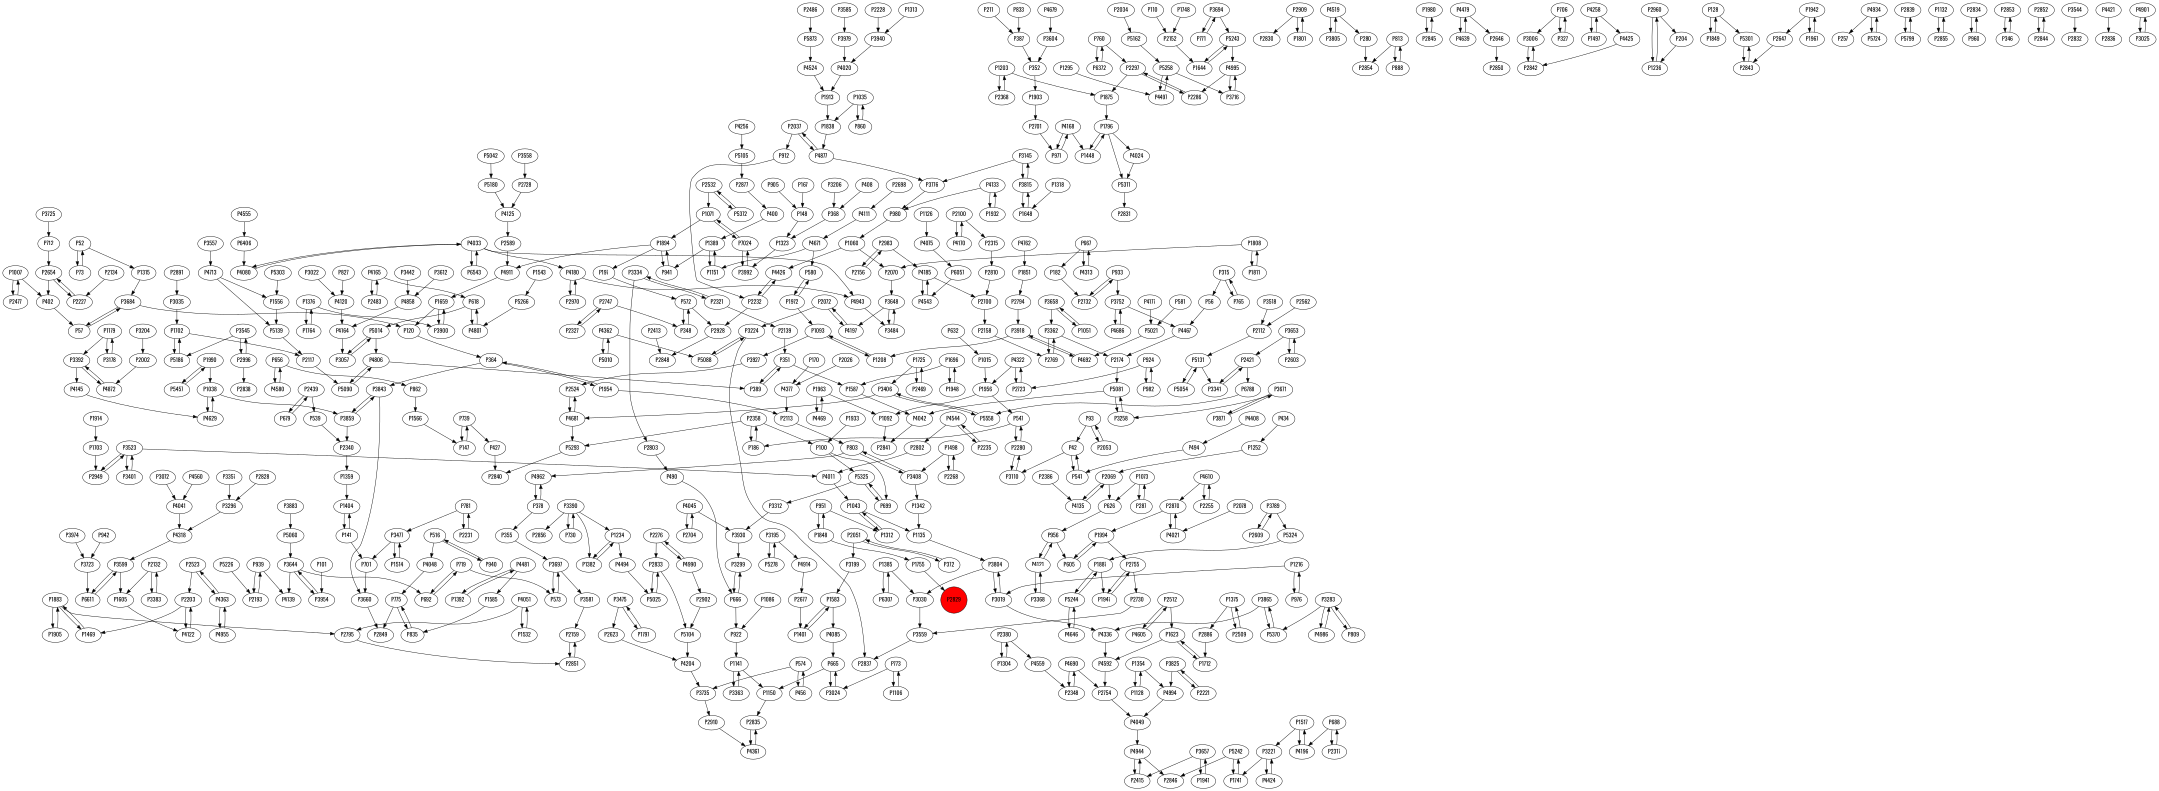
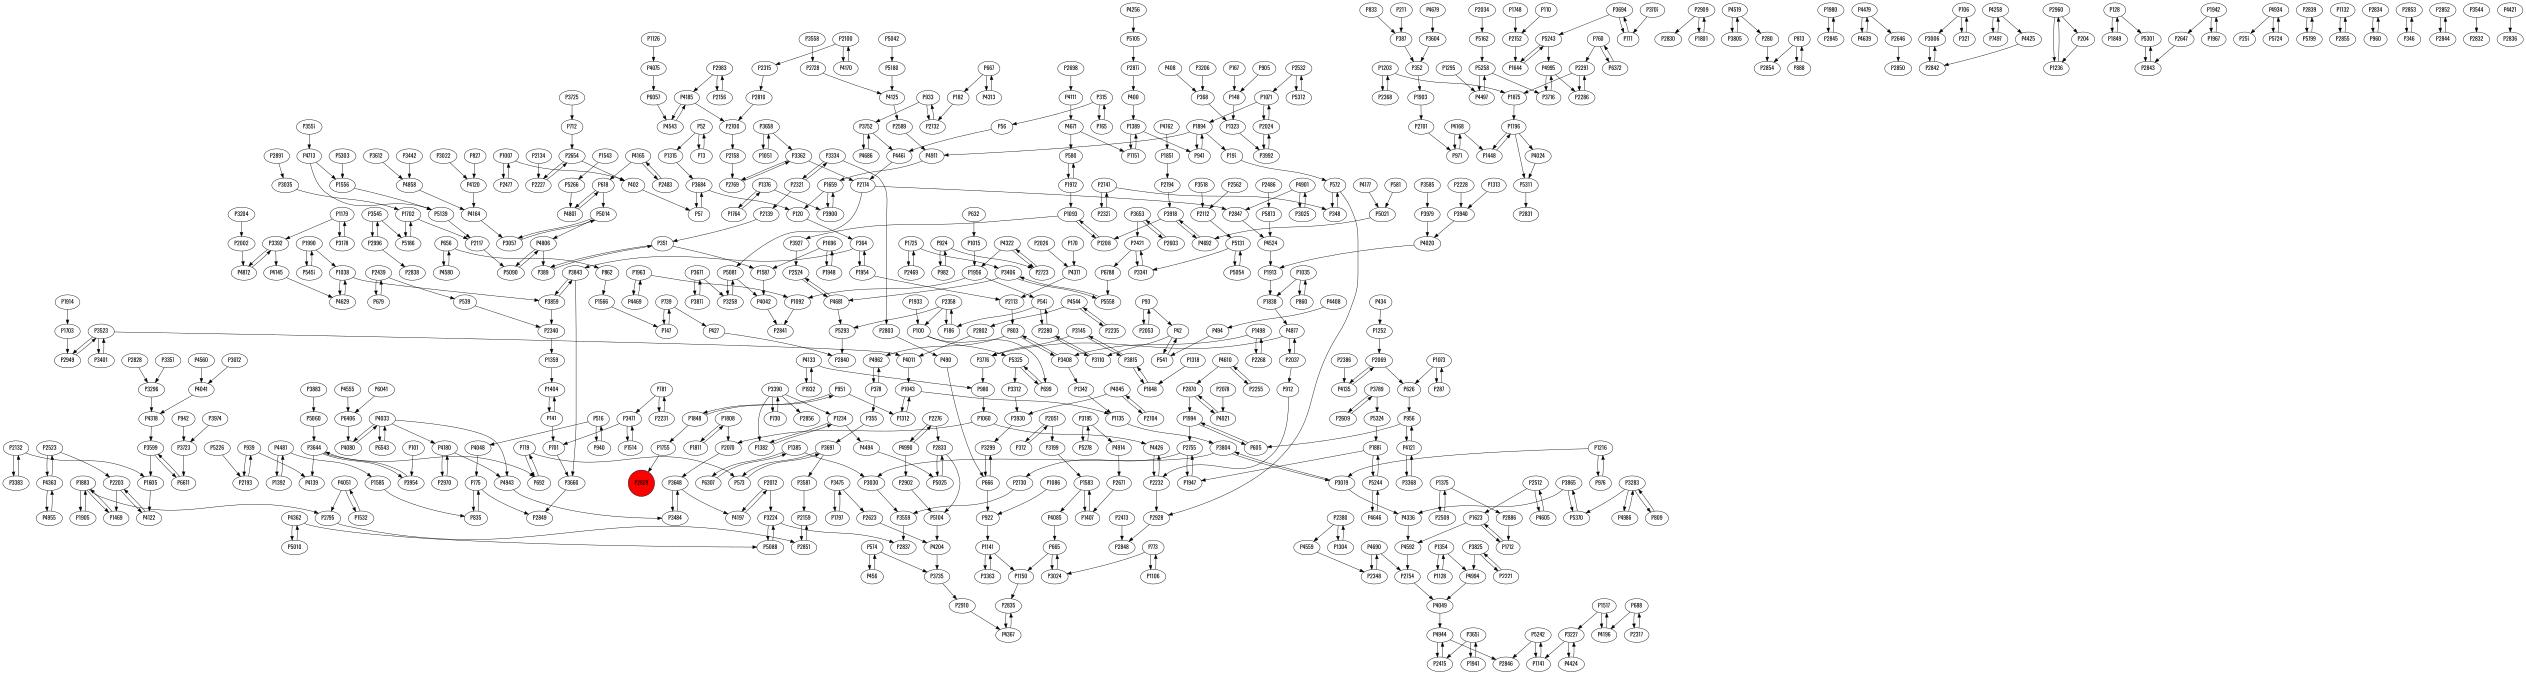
  digraph {
    fontname=Oswald
    node [fontname=Oswald]
    edge [fontname=Oswald]
    P3523
    P2949
    P3401
    P4011
    P1043
    P5873
    P4524
    P1913
    P1838
    P3559
    P2837
    P4133
    P1932
    P980
    P1060
    P1498
    P3408
    P2268
    P1342
    P803
    P1135
    P4962
    P3022
    P4120
    P4164
    P3057
    P4877
    P2037
    P3776
    P912
    P2232
    P1315
    P3684
    P120
    P57
    P364
    P1712
    P1623
    P4592
    P2754
    P2072
    P4197
    P3224
    P5088
    P667
    P182
    P4313
    P2732
    P933
    P2358
    P100
    P5293
    P186
    P5325
    P699
    P2840
    P3312
    P368
    P1323
    P3992
-   P2024 [label=P7024]
+   P2024
    P5303
    P1556
    P5139
    P2117
    P5558
    P3406
    P4681
    P2524
    P1234
    P4494
    P1382
    P5025
    P2833
    P4424
    P3227
    P1741
    P5242
    P4426
    P2928
    P1007
    P2477
    P402
    P666
    P3299
    P922
    P1141
    P1702
    P5186
    P5090
    P355
    P3697
    P3587
    P573
    P2159
    P982
    P924
    P2723
    P4322
    P1203
    P2368
    P1875
    P1796
    P1071
    P1894
    P1086
+   P3707
    P771
    P3694
    P5243
    P4033
    P6543
    P4180
    P4943
    P4080
    P2970
    P3484
    P1947
    P2755
    P2730
    P3195
    P5278
    P4914
    P2677
    P2327
    P2747
    P348
    P572
    P939
    P2193
    P4139
    P387
    P352
    P1903
    P2701
    P1093
    P3927
    P1208
    P4408
    P494
    P541
    P42
    P951
    P1848
    P1312
    P1755
    P2829 [fillcolor=red shape=circle style=filled]
    P167
    P148
    P5042
    P5180
    P4125
    P2589
    P2728
    P4911
    P574
    P456
    P3735
    P2910
    P4168
    P971
    P1448
    P2609
    P3789
    P5324
    n166 [label=P1887]
    P2848
    P2523
    P2203
    P4363
    P4122
    P1469
    P4955
    P1883
    P665
    P1150
    P3024
    P2835
    P4367
    P2002
    P4872
    P3392
    P4145
    P618
    P5014
    P4807
    P4806
    P389
    P2828
    P3296
    P4318
    P3599
    P827
    P3475
    P1797
    P2623
    P4204
    P2603
    P3653
    P2421
    P3341
    P6788
    P4020
    P2909
    P2830
    P1801
    P6307
    P1385
    P3030
    P3657
    P1941
    P2415
    P4944
    P3974
    P3723
    P6611
    P6372
    P760
    P2297
    P2286
    P4048
    P775
    P835
    P2849
    P5311
    P4024
    P3648
    P1994
    P605
    P2700
    P2158
    P2769
    P3362
    P4994
    P4049
    P2846
    P3658
    P1051
    P2174
    P5081
+   P2847
    P3716
    P4995
    P3900
    P1659
    P4560
    P4041
    P2276
    P4990
    P2902
    P5104
    P52
    P73
    P4377
    P2113
    P3804
    P3258
    P4042
    P2841
    P4544
    P2802
    P2235
    P1954
    P3843
    P3859
    P3660
    P3930
    P2512
    P4605
    P2851
    P3883
    P5060
    P3644
    P3954
    P692
    P197
    P941
    P2051
    P372
    P3199
    P1583
    P4519
    P3805
    P280
    P2854
    P2348
    P4690
    P1216
    P976
    P3019
    P4336
    P378
    P656
    P862
    P4580
    P1566
    P147
    P1389
    P1151
    P2227
    P2654
    P2439
    P539
    P679
    P2340
    P1359
    P1404
    P141
    P701
    P1605
    P3383
    P2132
    P2795
    P2070
    P1354
    P1128
    P1980
    P2845
    P4165
    P2483
    P739
    P427
    P1407
    P4085
    P1914
    P1703
    P712
    P2646
    P2850
    P1963
    P4469
    P1092
    P490
    P706
    P3006
    P327
    P2842
    P1956
    P2960
    P1236
    P204
    P5258
    P4497
    P719
    P2532
    P5372
    P128
    P1849
    P5301
    P2843
    P3363
    P3545
    P2996
    P2838
    P1644
    P1295
    P547
    P2280
    P3110
    P5131
    P5054
    P888
    P813
    P4256
    P5105
    P2877
    P400
    P1851
    P2794
    P3918
    P4692
    P2026
    P3752
    P4686
    P4467
    P2831
    P1905
    P7497
    P4258
    P4425
    P626
    P956
    P4121
    P3368
    P4481
    P1585
    P1392
    P5226
    P1764
    P1376
    P3442
    P4858
    P2231
    P781
    P3477
    P1514
    P101
    P5021
    P4934
    P257
    P5724
    P2839
    P5799
    P351
    P1587
    P1517
    P4196
    n408 [label=P765]
    P315
    P56
    P2139
    P1179
    P3178
    P1748
    P2152
    P1808
    P1811
    P4639
    P4479
    P1933
    P2486
    P4075
    P6057
    P4543
    P4185
    P4170
    P2100
    P2315
    P2810
    P1132
    P2855
    P4713
    P2380
    P1304
    P4559
    P1696
    P1948
    P5457
    P1990
    P1038
    P4629
    P4646
    P5244
    P3558
    P2834
    P960
    P2069
    P4135
    P2156
    P2983
    P3585
    P3979
    P688
    P2317
    P2228
    P3940
    P580
    P1972
    P4362
    P5010
    P4986
    P3283
    P809
    P5370
    P3865
    P2647
    P1252
    P2853
    P346
    P2469
    P1725
    P4610
    P2255
    P2870
    P4021
    P1106
    P773
    P730
    P3390
    P2856
+   P6041
    P6406
    P3612
    P581
    P3334
    P2321
    P2803
    P1375
    P2509
    P2886
    P3604
    P3815
    P3145
    P1648
    P5162
    P2704
    P4045
    P1318
    P2852
    P2844
    P93
    P2053
    P2134
    P2386
    P860
    P1035
    P3204
    P110
    P3035
    P4177
    P1015
    P632
    P408
    P905
    P4762
    P3544
    P2832
    P3725
    P1543
    P5266
    P3557
    P1126
    P1942
    P1967
    P2562
    P2112
    P516
    P940
    P3671
    P3877
    P434
    P2034
    P2221
    P3825
    P211
    P1073
    P287
    P1313
    P942
    P3518
    P2078
    P170
    P4679
    P833
    P4671
    P4051
    P1532
    P3206
    P4555
    P4111
    P4421
    P2836
    P4901
    P3025
    P3357
    P2891
    P2413
    P3072
    P2698
    P3523 -> P2949
    P3523 -> P3401
    P3523 -> P4011
    P2949 -> P3523
    P3401 -> P3523
    P4011 -> P1043
    P1043 -> P1135
    P1043 -> P1312
    P5873 -> P4524
    P4524 -> P1913
    P1913 -> P1838
    P1838 -> P4877
    P3559 -> P2837
    P4133 -> P1932
    P4133 -> P980
    P1932 -> P4133
    P980 -> P1060
    P1060 -> P4426
    P1060 -> P2070
    P1498 -> P3408
    P1498 -> P2268
    P3408 -> P1342
    P3408 -> P803
    P2268 -> P1498
    P1342 -> P1135
    P803 -> P3408
    P803 -> P4962
    P1135 -> P3804
    P4962 -> P378
    P3022 -> P4120
    P4120 -> P4164
    P4164 -> P3057
    P3057 -> P5014
    P4877 -> P2037
    P4877 -> P3776
    P2037 -> P4877
    P2037 -> P912
    P3776 -> P980
    P912 -> P2232
    P2232 -> P4426
    P2232 -> P2928
    P1315 -> P3684
    P3684 -> P120
    P3684 -> P57
    P120 -> P364
    P57 -> P3684
    P364 -> P1954
    P364 -> P3843
    P1712 -> P1623
    P1623 -> P1712
    P1623 -> P4592
    P4592 -> P2754
    P2754 -> P4049
    P2072 -> P4197
    P2072 -> P3224
    P4197 -> P2072
    P3224 -> P2837
    P3224 -> P5088
    P5088 -> P3224
    P667 -> P182
    P667 -> P4313
    P182 -> P2732
    P4313 -> P667
    P2732 -> P933
    P933 -> P2732
    P933 -> P3752
    P2358 -> P100
    P2358 -> P5293
    P2358 -> P186
    P100 -> P5325
    P100 -> P699
    P5293 -> P2840
    P186 -> P2358
    P5325 -> P699
    P5325 -> P3312
    P699 -> P5325
    P3312 -> P3930
    P368 -> P1323
    P1323 -> P3992
    P3992 -> P2024
    P2024 -> P3992
    P2024 -> P1071
    P5303 -> P1556
    P1556 -> P5139
    P5139 -> P2117
    P2117 -> P5090
    P5558 -> P3406
    P3406 -> P5558
    P3406 -> P4681
    P4681 -> P5293
    P4681 -> P2524
    P2524 -> P4681
    P1234 -> P4494
    P1234 -> P1382
    P4494 -> P5025
    P1382 -> P1234
    P5025 -> P2833
    P2833 -> P5025
    P2833 -> P5104
    P4424 -> P3227
    P3227 -> P4424
    P3227 -> P1741
    P1741 -> P5242
    P5242 -> P1741
    P5242 -> P2846
    P4426 -> P2232
    P2928 -> P2848
    P1007 -> P2477
    P1007 -> P402
    P2477 -> P1007
    P402 -> P57
    P666 -> P3299
    P666 -> P922
    P3299 -> P666
    P922 -> P1141
    P1141 -> P1150
    P1141 -> P3363
    P1702 -> P2117
    P1702 -> P5186
    P5186 -> P1702
    P5090 -> P4806
    P355 -> P3697
    P3697 -> P3587
    P3697 -> P573
    P3587 -> P2159
    P573 -> P3697
    P2159 -> P2851
    P982 -> P924
    P924 -> P982
    P924 -> P2723
    P2723 -> P4322
    P4322 -> P2723
    P4322 -> P1956
    P1203 -> P2368
    P1203 -> P1875
    P2368 -> P1203
    P1875 -> P1796
    P1796 -> P1448
    P1796 -> P5311
    P1796 -> P4024
    P1071 -> P2024
    P1071 -> P1894
    P1894 -> P4911
    P1894 -> P197
    P1894 -> P941
    P1086 -> P922
+   P3707 -> P771
    P771 -> P3694
    P3694 -> P771
    P3694 -> P5243
    P5243 -> P4995
    P5243 -> P1644
    P4033 -> P6543
    P4033 -> P4180
    P4033 -> P4943
    P4033 -> P4080
    P6543 -> P4033
    P4180 -> P4943
    P4180 -> P2970
    P4943 -> P3484
    P4080 -> P4033
    P2970 -> P4180
    P3484 -> P3648
    P1947 -> P2755
    P2755 -> P1947
    P2755 -> P2730
    P2730 -> P3559
    P3195 -> P5278
    P3195 -> P4914
    P5278 -> P3195
    P4914 -> P2677
    P2677 -> P1407
    P2327 -> P2747
    P2747 -> P2327
    P2747 -> P348
    P348 -> P572
    P572 -> P2928
    P572 -> P348
    P939 -> P2193
    P939 -> P4139
    P2193 -> P939
    P387 -> P352
    P352 -> P1903
    P1903 -> P2701
    P2701 -> P971
    P1093 -> P3927
    P1093 -> P1208
    P3927 -> P2524
    P1208 -> P1093
    P4408 -> P494
    P494 -> P541
    P541 -> P42
    P42 -> P541
    P42 -> P3110
    P951 -> P1848
    P951 -> P1312
    P1848 -> P951
    P1848 -> P1755
    P1312 -> P1043
    P1755 -> P2829
    P167 -> P148
    P148 -> P1323
    P5042 -> P5180
    P5180 -> P4125
    P4125 -> P2589
    P2589 -> P4911
    P2728 -> P4125
    P4911 -> P1659
    P574 -> P456
    P574 -> P3735
    P456 -> P574
    P3735 -> P2910
    P2910 -> P4367
    P4168 -> P971
    P4168 -> P1448
    P971 -> P4168
    P1448 -> P1796
    P2609 -> P3789
    P3789 -> P2609
    P3789 -> P5324
    P5324 -> n166
    n166 -> P1947
    n166 -> P5244
    P2523 -> P2203
    P2523 -> P4363
    P2203 -> P4122
    P2203 -> P1469
    P4363 -> P2523
    P4363 -> P4955
    P4122 -> P2203
    P1469 -> P1883
    P4955 -> P4363
    P1883 -> P1469
    P1883 -> P2795
    P1883 -> P1905
    P665 -> P1150
    P665 -> P3024
    P1150 -> P2835
    P3024 -> P665
    P2835 -> P4367
    P4367 -> P2835
    P2002 -> P4872
    P4872 -> P3392
    P3392 -> P4872
    P3392 -> P4145
    P4145 -> P4629
    P618 -> P5014
    P618 -> P4807
    P5014 -> P3057
    P5014 -> P4806
    P4807 -> P618
    P4806 -> P5090
    P4806 -> P389
    P389 -> P351
    P2828 -> P3296
    P3296 -> P4318
    P4318 -> P3599
    P3599 -> P6611
    P3599 -> P1605
    P827 -> P4120
    P3475 -> P1797
    P3475 -> P2623
    P1797 -> P3475
    P2623 -> P4204
    P4204 -> P3735
    P2603 -> P3653
    P3653 -> P2603
    P3653 -> P2421
    P2421 -> P3341
    P2421 -> P6788
    P3341 -> P2421
    P6788 -> P5558
    P4020 -> P1913
    P2909 -> P2830
    P2909 -> P1801
    P1801 -> P2909
    P6307 -> P1385
    P1385 -> P6307
    P1385 -> P3030
    P3030 -> P3559
    P3657 -> P1941
    P3657 -> P2415
    P1941 -> P3657
    P2415 -> P4944
    P4944 -> P2415
    P4944 -> P2846
    P3974 -> P3723
    P3723 -> P6611
    P6611 -> P3599
    P6372 -> P760
    P760 -> P6372
    P760 -> P2297
    P2297 -> P1875
    P2297 -> P2286
    P2286 -> P2297
    P4048 -> P775
    P775 -> P835
    P775 -> P2849
    P835 -> P775
    P5311 -> P2831
    P4024 -> P5311
    P3648 -> P4197
    P3648 -> P3484
    P1994 -> P2755
    P1994 -> P605
    P605 -> P1994
    P2700 -> P2158
    P2158 -> P2769
    P2769 -> P3362
    P3362 -> P2769
    P3362 -> P2174
    P4994 -> P4049
    P4049 -> P4944
    P3658 -> P3362
    P3658 -> P1051
    P1051 -> P3658
    P2174 -> P5081
+   P2174 -> P2847
    P5081 -> P3258
    P5081 -> P4042
+   P2847 -> P4524
    P3716 -> P4995
    P4995 -> P2286
    P4995 -> P3716
    P3900 -> P1659
    P1659 -> P120
    P1659 -> P3900
    P4560 -> P4041
    P4041 -> P4318
    P2276 -> P2833
    P2276 -> P4990
    P4990 -> P2276
    P4990 -> P2902
    P2902 -> P5104
    P5104 -> P4204
    P52 -> P1315
    P52 -> P73
    P73 -> P52
    P4377 -> P2113
    P2113 -> P803
    P3804 -> P3030
    P3804 -> P3019
    P3258 -> P5081
    P4042 -> P2841
    P4544 -> P2802
    P4544 -> P2235
    P2802 -> P4011
    P2235 -> P4544
    P1954 -> P364
    P1954 -> P2113
    P3843 -> P3859
    P3843 -> P3660
    P3859 -> P3843
    P3859 -> P2340
    P3660 -> P2849
    P3930 -> P3299
    P2512 -> P1623
    P2512 -> P4605
    P4605 -> P2512
    P2851 -> P2159
    P3883 -> P5060
    P5060 -> P3644
    P3644 -> P4139
    P3644 -> P3954
    P3644 -> P692
    P3954 -> P3644
    P692 -> P719
    P197 -> P572
    P941 -> P1894
    P2051 -> P372
    P2051 -> P3199
    P372 -> P2051
    P3199 -> P1583
    P1583 -> P1407
    P1583 -> P4085
    P4519 -> P3805
    P4519 -> P280
    P3805 -> P4519
    P280 -> P2854
    P2348 -> P4690
    P4690 -> P2754
    P4690 -> P2348
    P1216 -> P976
    P1216 -> P3019
    P976 -> P1216
    P3019 -> P3804
    P3019 -> P4336
    P4336 -> P4592
    P378 -> P4962
    P378 -> P355
    P656 -> P862
    P656 -> P4580
    P862 -> P1566
    P4580 -> P656
    P1566 -> P147
    P147 -> P739
    P1389 -> P941
    P1389 -> P1151
    P1151 -> P1389
    P2227 -> P2654
    P2654 -> P402
    P2654 -> P2227
    P2439 -> P539
    P2439 -> P679
    P539 -> P2340
    P679 -> P2439
    P2340 -> P1359
    P1359 -> P1404
    P1404 -> P141
    P141 -> P1404
    P141 -> P701
    P701 -> P3660
    P1605 -> P4122
    P3383 -> P2132
    P2132 -> P1605
    P2132 -> P3383
    P2795 -> P2851
    P2070 -> P3648
    P1354 -> P4994
    P1354 -> P1128
    P1128 -> P1354
    P1980 -> P2845
    P2845 -> P1980
    P4165 -> P618
    P4165 -> P2483
    P2483 -> P4165
    P739 -> P147
    P739 -> P427
    P427 -> P2840
    P1407 -> P1583
    P4085 -> P665
    P1914 -> P1703
    P1703 -> P2949
    P712 -> P2654
    P2646 -> P2850
    P1963 -> P4469
    P1963 -> P1092
    P4469 -> P1963
    P1092 -> P2841
    P490 -> P666
    P706 -> P3006
    P706 -> P327
    P3006 -> P2842
    P327 -> P706
    P2842 -> P3006
    P1956 -> P1092
    P1956 -> P547
    P2960 -> P1236
    P2960 -> P204
    P1236 -> P2960
    P204 -> P1236
    P5258 -> P3716
    P5258 -> P4497
    P4497 -> P5258
    P719 -> P573
    P719 -> P692
    P2532 -> P1071
    P2532 -> P5372
    P5372 -> P2532
    P128 -> P1849
    P128 -> P5301
    P1849 -> P128
    P5301 -> P2843
    P2843 -> P5301
    P3363 -> P1141
    P3545 -> P5186
    P3545 -> P2996
    P2996 -> P3545
    P2996 -> P2838
    P1644 -> P5243
    P1295 -> P4497
    P547 -> P186
    P547 -> P2280
    P2280 -> P547
    P2280 -> P3110
    P3110 -> P2280
    P5131 -> P3341
    P5131 -> P5054
    P5054 -> P5131
    P888 -> P813
    P813 -> P2854
    P813 -> P888
    P4256 -> P5105
    P5105 -> P2877
    P2877 -> P400
    P400 -> P1389
    P1851 -> P2794
    P2794 -> P3918
    P3918 -> P1208
    P3918 -> P4692
    P4692 -> P3918
    P2026 -> P4377
    P3752 -> P4686
    P3752 -> P4467
    P4686 -> P3752
    P4467 -> P2174
    P1905 -> P1883
    P7497 -> P4258
    P4258 -> P7497
    P4258 -> P4425
    P4425 -> P2842
    P626 -> P956
    P956 -> P605
    P956 -> P4121
    P4121 -> P956
    P4121 -> P3368
    P3368 -> P4121
    P4481 -> P1585
    P4481 -> P1392
    P1585 -> P835
    P1392 -> P4481
    P5226 -> P2193
    P1764 -> P1376
    P1376 -> P3900
    P1376 -> P1764
    P3442 -> P4858
    P4858 -> P4164
    P2231 -> P781
    P781 -> P2231
    P781 -> P3477
    P3477 -> P701
    P3477 -> P1514
    P1514 -> P3477
    P101 -> P3954
    P5021 -> P4692
    P4934 -> P257
    P4934 -> P5724
    P5724 -> P4934
    P2839 -> P5799
    P5799 -> P2839
    P351 -> P389
    P351 -> P1587
    P1587 -> P4042
    P1517 -> P3227
    P1517 -> P4196
    P4196 -> P1517
    n408 -> P315
    P315 -> n408
    P315 -> P56
    P56 -> P4467
    P2139 -> P351
    P1179 -> P3392
    P1179 -> P3178
    P3178 -> P1179
    P1748 -> P2152
    P2152 -> P1644
    P1808 -> P2070
    P1808 -> P1811
    P1811 -> P1808
    P4639 -> P4479
    P4479 -> P2646
    P4479 -> P4639
    P1933 -> P100
    P2486 -> P5873
    P4075 -> P6057
    P6057 -> P4543
    P4543 -> P4185
    P4185 -> P2700
    P4185 -> P4543
    P4170 -> P2100
    P2100 -> P4170
    P2100 -> P2315
    P2315 -> P2810
    P2810 -> P2700
    P1132 -> P2855
    P2855 -> P1132
    P4713 -> P1556
    P4713 -> P5139
    P2380 -> P1304
    P2380 -> P4559
    P1304 -> P2380
    P4559 -> P2348
    P1696 -> P1587
    P1696 -> P1948
    P1948 -> P1696
    P5457 -> P1990
    P1990 -> P5457
    P1990 -> P1038
    P1038 -> P3859
    P1038 -> P4629
    P4629 -> P1038
    P4646 -> P5244
    P5244 -> n166
    P5244 -> P4646
    P3558 -> P2728
    P2834 -> P960
    P960 -> P2834
    P2069 -> P626
    P2069 -> P4135
    P4135 -> P2069
    P2156 -> P2983
    P2983 -> P4185
    P2983 -> P2156
    P3585 -> P3979
    P3979 -> P4020
    P688 -> P4196
    P688 -> P2317
    P2317 -> P688
    P2228 -> P3940
    P3940 -> P4020
    P580 -> P1972
    P1972 -> P1093
    P1972 -> P580
    P4362 -> P5088
    P4362 -> P5010
    P5010 -> P4362
    P4986 -> P3283
    P3283 -> P4986
    P3283 -> P809
    P3283 -> P5370
    P809 -> P3283
    P5370 -> P3865
    P3865 -> P4336
    P3865 -> P5370
    P2647 -> P2843
    P1252 -> P2069
    P2853 -> P346
    P346 -> P2853
    P2469 -> P1725
    P1725 -> P3406
    P1725 -> P2469
    P4610 -> P2255
    P4610 -> P2870
    P2255 -> P4610
    P2870 -> P1994
    P2870 -> P4021
    P4021 -> P2870
    P1106 -> P773
    P773 -> P3024
    P773 -> P1106
    P730 -> P3390
    P3390 -> P1234
    P3390 -> P1382
    P3390 -> P730
    P3390 -> P2856
+   P6041 -> P6406
    P6406 -> P4080
    P3612 -> P4858
    P581 -> P5021
    P3334 -> P2321
    P3334 -> P2803
    P2321 -> P2139
    P2321 -> P3334
    P2803 -> P490
    P1375 -> P2509
    P1375 -> P2886
    P2509 -> P1375
    P2886 -> P1712
    P3604 -> P352
    P3815 -> P3145
    P3815 -> P1648
    P3145 -> P3776
    P3145 -> P3815
    P1648 -> P3815
    P5162 -> P5258
    P2704 -> P4045
    P4045 -> P3930
    P4045 -> P2704
    P1318 -> P1648
    P2852 -> P2844
    P2844 -> P2852
    P93 -> P42
    P93 -> P2053
    P2053 -> P93
    P2134 -> P2227
    P2386 -> P4135
    P860 -> P1035
    P1035 -> P1838
    P1035 -> P860
    P3204 -> P2002
    P110 -> P2152
    P3035 -> P1702
    P4177 -> P5021
    P1015 -> P1956
    P632 -> P1015
    P408 -> P368
    P905 -> P148
    P4762 -> P1851
    P3544 -> P2832
    P3725 -> P712
    P1543 -> P5266
    P5266 -> P4807
    P3557 -> P4713
    P1126 -> P4075
    P1942 -> P2647
    P1942 -> P1967
    P1967 -> P1942
    P2562 -> P2112
    P2112 -> P5131
    P516 -> P4048
    P516 -> P940
    P940 -> P516
    P3671 -> P3258
    P3671 -> P3877
    P3877 -> P3671
    P434 -> P1252
    P2034 -> P5162
    P2221 -> P3825
    P3825 -> P4994
    P3825 -> P2221
    P211 -> P387
    P1073 -> P626
    P1073 -> P287
    P287 -> P1073
    P1313 -> P3940
    P942 -> P3723
    P3518 -> P2112
    P2078 -> P4021
    P170 -> P4377
    P4679 -> P3604
    P833 -> P387
    P4671 -> P1151
    P4671 -> P580
    P4051 -> P2795
    P4051 -> P1532
    P1532 -> P4051
    P3206 -> P368
    P4555 -> P6406
    P4111 -> P4671
    P4421 -> P2836
+   P4901 -> P2847
    P4901 -> P3025
    P3025 -> P4901
    P3357 -> P3296
    P2891 -> P3035
    P2413 -> P2848
    P3072 -> P4041
    P2698 -> P4111
  }
